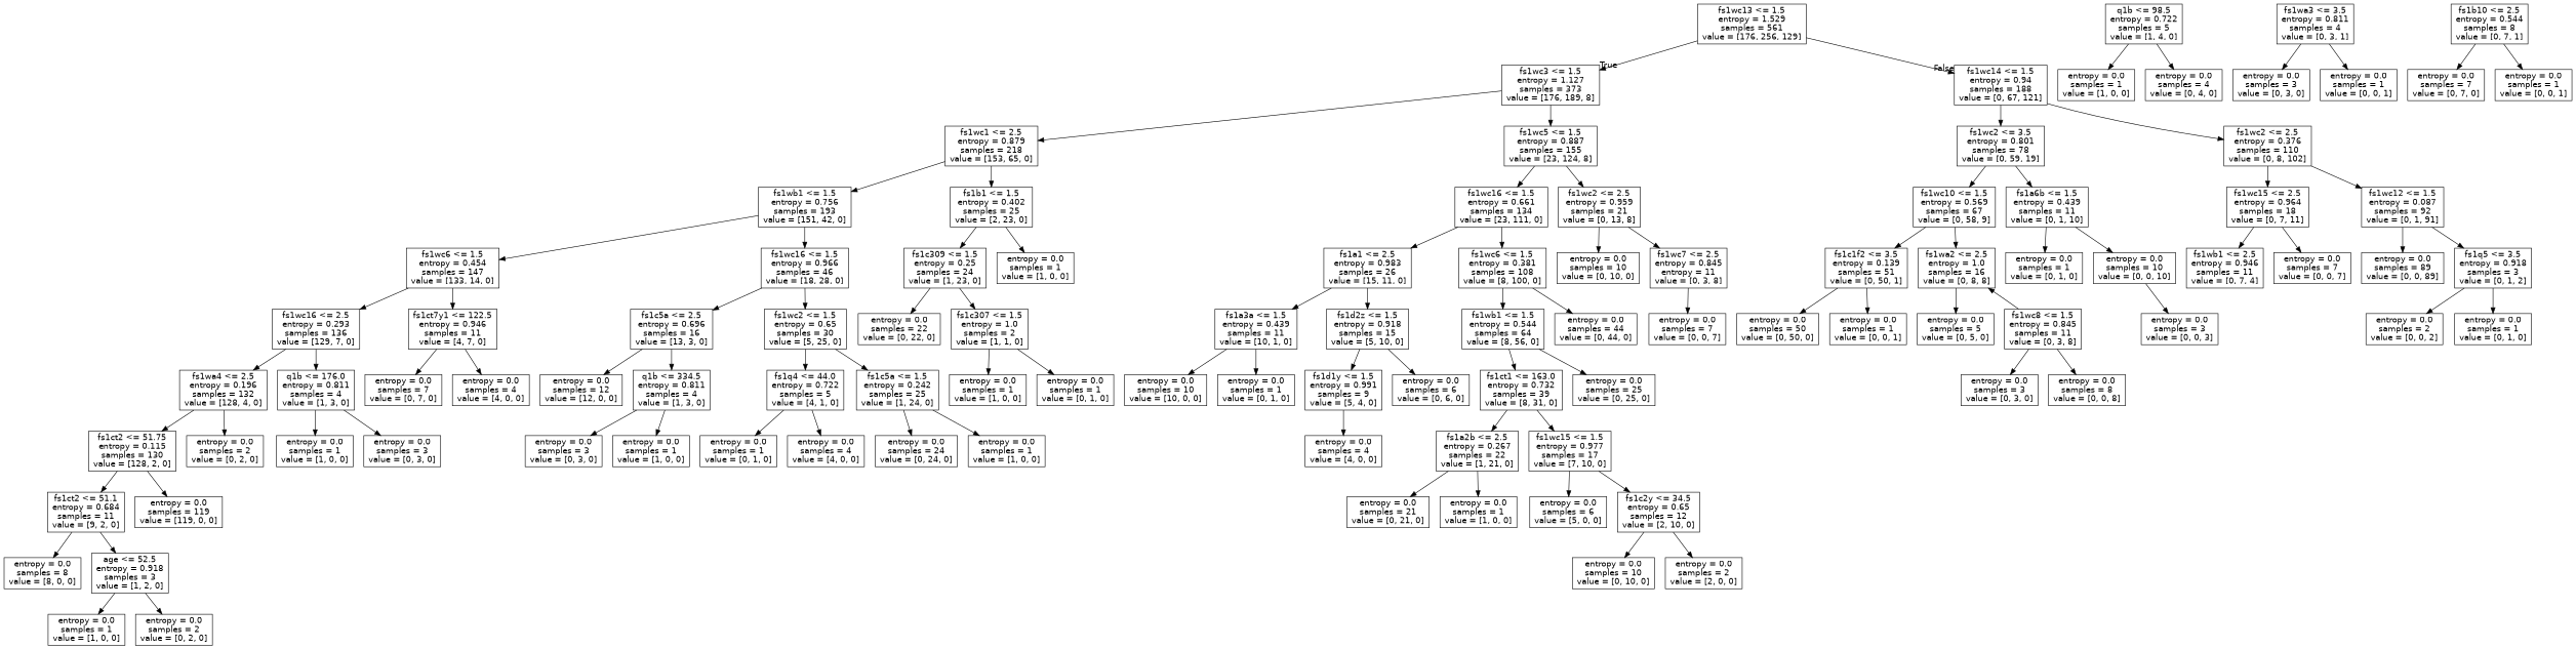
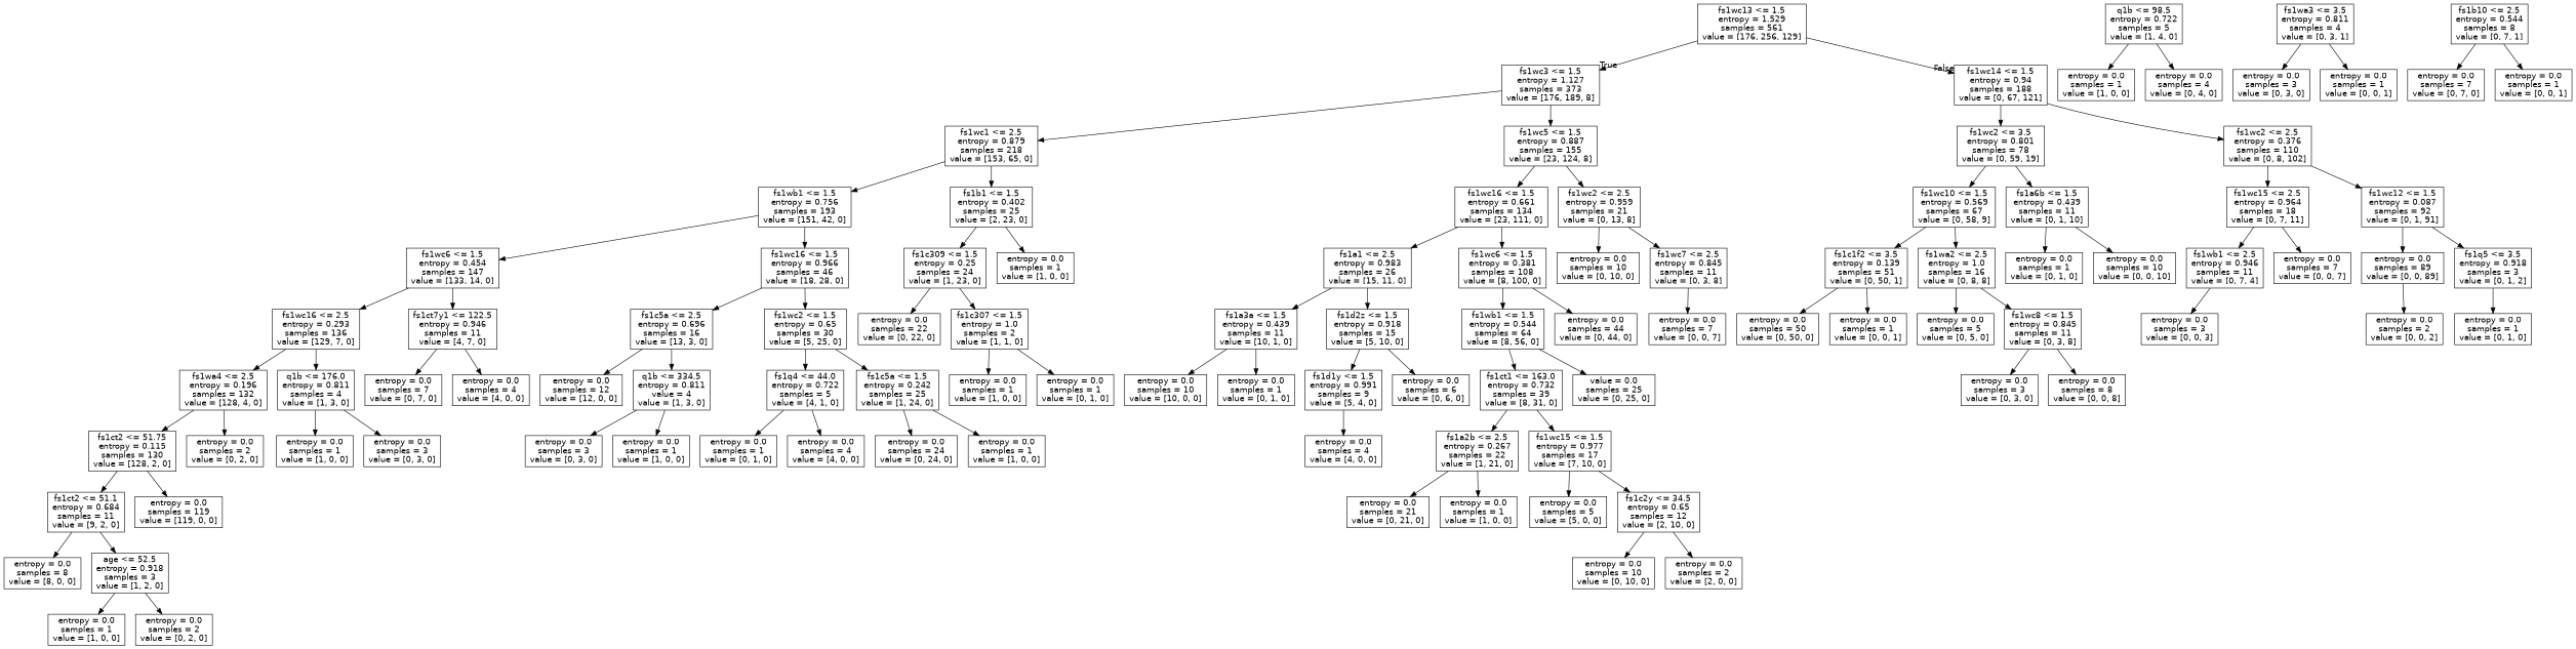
  digraph {
    node [fontname=helvetica shape=box]
    edge [fontname=helvetica]
    n1 [label="fs1wc13 <= 1.5\nentropy = 1.529\nsamples = 561\nvalue = [176, 256, 129]"]
    n2 [label="fs1wc3 <= 1.5\nentropy = 1.127\nsamples = 373\nvalue = [176, 189, 8]"]
    n3 [label="fs1wc14 <= 1.5\nentropy = 0.94\nsamples = 188\nvalue = [0, 67, 121]"]
    n4 [label="fs1wc1 <= 2.5\nentropy = 0.879\nsamples = 218\nvalue = [153, 65, 0]"]
    n5 [label="fs1wc5 <= 1.5\nentropy = 0.887\nsamples = 155\nvalue = [23, 124, 8]"]
    n6 [label="fs1wc2 <= 3.5\nentropy = 0.801\nsamples = 78\nvalue = [0, 59, 19]"]
    n7 [label="fs1wc2 <= 2.5\nentropy = 0.376\nsamples = 110\nvalue = [0, 8, 102]"]
    n8 [label="fs1wb1 <= 1.5\nentropy = 0.756\nsamples = 193\nvalue = [151, 42, 0]"]
    n9 [label="fs1b1 <= 1.5\nentropy = 0.402\nsamples = 25\nvalue = [2, 23, 0]"]
    n10 [label="fs1wc16 <= 1.5\nentropy = 0.661\nsamples = 134\nvalue = [23, 111, 0]"]
    n11 [label="fs1wc2 <= 2.5\nentropy = 0.959\nsamples = 21\nvalue = [0, 13, 8]"]
    n12 [label="fs1wc6 <= 1.5\nentropy = 0.454\nsamples = 147\nvalue = [133, 14, 0]"]
    n13 [label="fs1wc16 <= 1.5\nentropy = 0.966\nsamples = 46\nvalue = [18, 28, 0]"]
    n14 [label="fs1c309 <= 1.5\nentropy = 0.25\nsamples = 24\nvalue = [1, 23, 0]"]
    n15 [label="entropy = 0.0\nsamples = 1\nvalue = [1, 0, 0]"]
    n16 [label="fs1wc16 <= 2.5\nentropy = 0.293\nsamples = 136\nvalue = [129, 7, 0]"]
    n17 [label="fs1ct7y1 <= 122.5\nentropy = 0.946\nsamples = 11\nvalue = [4, 7, 0]"]
    n18 [label="fs1c5a <= 2.5\nentropy = 0.696\nsamples = 16\nvalue = [13, 3, 0]"]
    n19 [label="fs1wc2 <= 1.5\nentropy = 0.65\nsamples = 30\nvalue = [5, 25, 0]"]
    n20 [label="fs1wa4 <= 2.5\nentropy = 0.196\nsamples = 132\nvalue = [128, 4, 0]"]
    n21 [label="q1b <= 176.0\nentropy = 0.811\nsamples = 4\nvalue = [1, 3, 0]"]
    n22 [label="entropy = 0.0\nsamples = 7\nvalue = [0, 7, 0]"]
    n23 [label="entropy = 0.0\nsamples = 4\nvalue = [4, 0, 0]"]
    n24 [label="fs1ct2 <= 51.75\nentropy = 0.115\nsamples = 130\nvalue = [128, 2, 0]"]
    n25 [label="entropy = 0.0\nsamples = 2\nvalue = [0, 2, 0]"]
    n26 [label="entropy = 0.0\nsamples = 1\nvalue = [1, 0, 0]"]
    n27 [label="entropy = 0.0\nsamples = 3\nvalue = [0, 3, 0]"]
    n28 [label="fs1ct2 <= 51.1\nentropy = 0.684\nsamples = 11\nvalue = [9, 2, 0]"]
    n29 [label="entropy = 0.0\nsamples = 119\nvalue = [119, 0, 0]"]
    n30 [label="entropy = 0.0\nsamples = 8\nvalue = [8, 0, 0]"]
    n31 [label="age <= 52.5\nentropy = 0.918\nsamples = 3\nvalue = [1, 2, 0]"]
    n32 [label="entropy = 0.0\nsamples = 1\nvalue = [1, 0, 0]"]
    n33 [label="entropy = 0.0\nsamples = 2\nvalue = [0, 2, 0]"]
    n34 [label="entropy = 0.0\nsamples = 12\nvalue = [12, 0, 0]"]
-   n35 [label="q1b <= 334.5\nentropy = 0.811\nsamples = 4\nvalue = [1, 3, 0]"]
+   n35 [label="q1b <= 334.5\nentropy = 0.811\nvalue = 4\nvalue = [1, 3, 0]"]
    n36 [label="fs1q4 <= 44.0\nentropy = 0.722\nsamples = 5\nvalue = [4, 1, 0]"]
    n37 [label="fs1c5a <= 1.5\nentropy = 0.242\nsamples = 25\nvalue = [1, 24, 0]"]
    n38 [label="entropy = 0.0\nsamples = 3\nvalue = [0, 3, 0]"]
    n39 [label="entropy = 0.0\nsamples = 1\nvalue = [1, 0, 0]"]
    n40 [label="entropy = 0.0\nsamples = 1\nvalue = [0, 1, 0]"]
    n41 [label="entropy = 0.0\nsamples = 4\nvalue = [4, 0, 0]"]
    n42 [label="entropy = 0.0\nsamples = 24\nvalue = [0, 24, 0]"]
    n43 [label="entropy = 0.0\nsamples = 1\nvalue = [1, 0, 0]"]
    n44 [label="entropy = 0.0\nsamples = 22\nvalue = [0, 22, 0]"]
    n45 [label="fs1c307 <= 1.5\nentropy = 1.0\nsamples = 2\nvalue = [1, 1, 0]"]
    n46 [label="entropy = 0.0\nsamples = 1\nvalue = [1, 0, 0]"]
    n47 [label="entropy = 0.0\nsamples = 1\nvalue = [0, 1, 0]"]
    n48 [label="fs1a1 <= 2.5\nentropy = 0.983\nsamples = 26\nvalue = [15, 11, 0]"]
    n49 [label="fs1wc6 <= 1.5\nentropy = 0.381\nsamples = 108\nvalue = [8, 100, 0]"]
    n50 [label="entropy = 0.0\nsamples = 10\nvalue = [0, 10, 0]"]
-   n51 [label="fs1wc7 <= 2.5\nentropy = 0.845\nentropy = 11\nvalue = [0, 3, 8]"]
+   n51 [label="fs1wc7 <= 2.5\nentropy = 0.845\nsamples = 11\nvalue = [0, 3, 8]"]
    n52 [label="fs1a3a <= 1.5\nentropy = 0.439\nsamples = 11\nvalue = [10, 1, 0]"]
    n53 [label="fs1d2z <= 1.5\nentropy = 0.918\nsamples = 15\nvalue = [5, 10, 0]"]
    n54 [label="fs1wb1 <= 1.5\nentropy = 0.544\nsamples = 64\nvalue = [8, 56, 0]"]
    n55 [label="entropy = 0.0\nsamples = 44\nvalue = [0, 44, 0]"]
    n56 [label="entropy = 0.0\nsamples = 10\nvalue = [10, 0, 0]"]
    n57 [label="entropy = 0.0\nsamples = 1\nvalue = [0, 1, 0]"]
    n58 [label="fs1d1y <= 1.5\nentropy = 0.991\nsamples = 9\nvalue = [5, 4, 0]"]
    n59 [label="entropy = 0.0\nsamples = 6\nvalue = [0, 6, 0]"]
    n60 [label="entropy = 0.0\nsamples = 4\nvalue = [4, 0, 0]"]
    n61 [label="q1b <= 98.5\nentropy = 0.722\nsamples = 5\nvalue = [1, 4, 0]"]
    n62 [label="entropy = 0.0\nsamples = 1\nvalue = [1, 0, 0]"]
    n63 [label="entropy = 0.0\nsamples = 4\nvalue = [0, 4, 0]"]
    n64 [label="fs1ct1 <= 163.0\nentropy = 0.732\nsamples = 39\nvalue = [8, 31, 0]"]
-   n65 [label="entropy = 0.0\nsamples = 25\nvalue = [0, 25, 0]"]
+   n65 [label="value = 0.0\nsamples = 25\nvalue = [0, 25, 0]"]
    n66 [label="fs1a2b <= 2.5\nentropy = 0.267\nsamples = 22\nvalue = [1, 21, 0]"]
    n67 [label="fs1wc15 <= 1.5\nentropy = 0.977\nsamples = 17\nvalue = [7, 10, 0]"]
    n68 [label="entropy = 0.0\nsamples = 21\nvalue = [0, 21, 0]"]
    n69 [label="entropy = 0.0\nsamples = 1\nvalue = [1, 0, 0]"]
-   n70 [label="entropy = 0.0\nsamples = 6\nvalue = [5, 0, 0]"]
+   n70 [label="entropy = 0.0\nsamples = 5\nvalue = [5, 0, 0]"]
    n71 [label="fs1c2y <= 34.5\nentropy = 0.65\nsamples = 12\nvalue = [2, 10, 0]"]
    n72 [label="entropy = 0.0\nsamples = 10\nvalue = [0, 10, 0]"]
    n73 [label="entropy = 0.0\nsamples = 2\nvalue = [2, 0, 0]"]
    n74 [label="entropy = 0.0\nsamples = 7\nvalue = [0, 0, 7]"]
    n75 [label="fs1wa3 <= 3.5\nentropy = 0.811\nsamples = 4\nvalue = [0, 3, 1]"]
    n76 [label="entropy = 0.0\nsamples = 3\nvalue = [0, 3, 0]"]
    n77 [label="entropy = 0.0\nsamples = 1\nvalue = [0, 0, 1]"]
    n78 [label="fs1wc10 <= 1.5\nentropy = 0.569\nsamples = 67\nvalue = [0, 58, 9]"]
    n79 [label="fs1a6b <= 1.5\nentropy = 0.439\nsamples = 11\nvalue = [0, 1, 10]"]
    n80 [label="fs1wc15 <= 2.5\nentropy = 0.964\nsamples = 18\nvalue = [0, 7, 11]"]
    n81 [label="fs1wc12 <= 1.5\nentropy = 0.087\nsamples = 92\nvalue = [0, 1, 91]"]
    n82 [label="fs1c1f2 <= 3.5\nentropy = 0.139\nsamples = 51\nvalue = [0, 50, 1]"]
    n83 [label="fs1wa2 <= 2.5\nentropy = 1.0\nsamples = 16\nvalue = [0, 8, 8]"]
    n84 [label="entropy = 0.0\nsamples = 1\nvalue = [0, 1, 0]"]
    n85 [label="entropy = 0.0\nsamples = 10\nvalue = [0, 0, 10]"]
    n86 [label="entropy = 0.0\nsamples = 50\nvalue = [0, 50, 0]"]
    n87 [label="entropy = 0.0\nsamples = 1\nvalue = [0, 0, 1]"]
    n88 [label="entropy = 0.0\nsamples = 5\nvalue = [0, 5, 0]"]
    n89 [label="fs1wc8 <= 1.5\nentropy = 0.845\nsamples = 11\nvalue = [0, 3, 8]"]
    n90 [label="entropy = 0.0\nsamples = 3\nvalue = [0, 3, 0]"]
    n91 [label="entropy = 0.0\nsamples = 8\nvalue = [0, 0, 8]"]
    n92 [label="fs1wb1 <= 2.5\nentropy = 0.946\nsamples = 11\nvalue = [0, 7, 4]"]
    n93 [label="entropy = 0.0\nsamples = 7\nvalue = [0, 0, 7]"]
    n94 [label="fs1q5 <= 3.5\nentropy = 0.918\nsamples = 3\nvalue = [0, 1, 2]"]
    n95 [label="entropy = 0.0\nsamples = 89\nvalue = [0, 0, 89]"]
    n96 [label="entropy = 0.0\nsamples = 3\nvalue = [0, 0, 3]"]
    n97 [label="fs1b10 <= 2.5\nentropy = 0.544\nsamples = 8\nvalue = [0, 7, 1]"]
    n98 [label="entropy = 0.0\nsamples = 7\nvalue = [0, 7, 0]"]
    n99 [label="entropy = 0.0\nsamples = 1\nvalue = [0, 0, 1]"]
    n100 [label="entropy = 0.0\nsamples = 2\nvalue = [0, 0, 2]"]
    n101 [label="entropy = 0.0\nsamples = 1\nvalue = [0, 1, 0]"]
    n1 -> n2 [headlabel=True labelangle=45 labeldistance=2.5]
    n1 -> n3 [headlabel=False labelangle=-45 labeldistance=2.5]
    n2 -> n4
    n2 -> n5
    n3 -> n6
    n3 -> n7
    n4 -> n8
    n4 -> n9
    n5 -> n10
    n5 -> n11
    n6 -> n78
    n6 -> n79
    n7 -> n80
    n7 -> n81
    n8 -> n12
    n8 -> n13
    n9 -> n14
    n9 -> n15
    n10 -> n48
    n10 -> n49
    n11 -> n50
    n11 -> n51
    n12 -> n16
    n12 -> n17
    n13 -> n18
    n13 -> n19
    n14 -> n44
    n14 -> n45
    n16 -> n20
    n16 -> n21
    n17 -> n22
    n17 -> n23
    n18 -> n34
    n18 -> n35
    n19 -> n36
    n19 -> n37
    n20 -> n24
    n20 -> n25
    n21 -> n26
    n21 -> n27
    n24 -> n28
    n24 -> n29
    n28 -> n30
    n28 -> n31
    n31 -> n32
    n31 -> n33
    n35 -> n38
    n35 -> n39
    n36 -> n40
    n36 -> n41
    n37 -> n42
    n37 -> n43
    n45 -> n46
    n45 -> n47
    n48 -> n52
    n48 -> n53
    n49 -> n54
    n49 -> n55
    n51 -> n74
    n52 -> n56
    n52 -> n57
    n53 -> n58
    n53 -> n59
    n54 -> n64
    n54 -> n65
    n58 -> n60
    n61 -> n62
    n61 -> n63
    n64 -> n66
    n64 -> n67
    n66 -> n68
    n66 -> n69
    n67 -> n70
    n67 -> n71
    n71 -> n72
    n71 -> n73
    n75 -> n76
    n75 -> n77
    n78 -> n82
    n78 -> n83
    n79 -> n84
    n79 -> n85
    n80 -> n92
    n80 -> n93
    n81 -> n94
    n81 -> n95
    n82 -> n86
    n82 -> n87
    n83 -> n88
-   n89 -> n83
+   n83 -> n89
    n89 -> n90
    n89 -> n91
-   n85 -> n96
-   n94 -> n100
+   n92 -> n96
+   n95 -> n100
    n94 -> n101
    n97 -> n98
    n97 -> n99
  }
